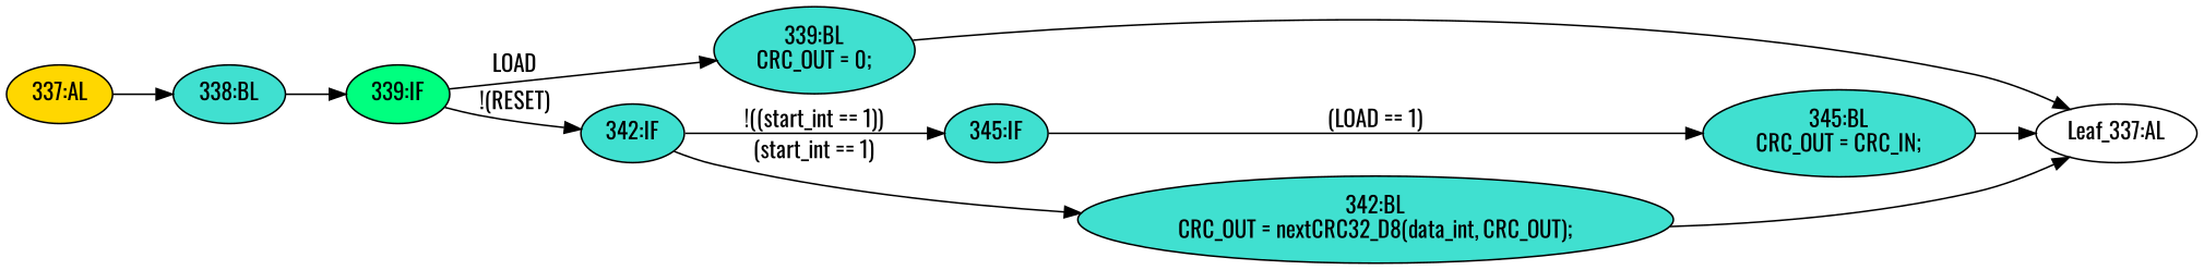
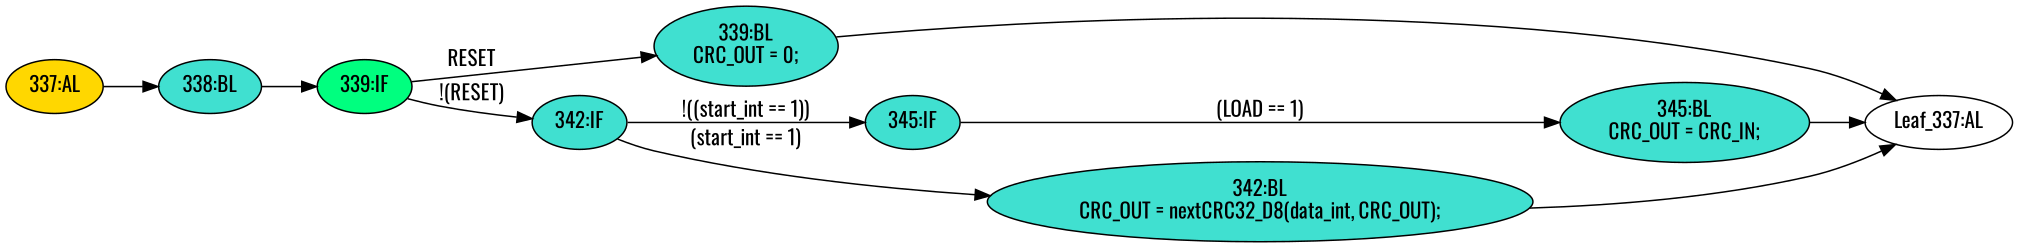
  strict digraph {
    fontname=Oswald
    rankdir=LR
    node [fillcolor=turquoise fontname=Oswald statements="[]" style=filled typ=Block]
    edge [cond="[]" fontname=Oswald lineno=None]
    n1 [ast="<pyverilog.vparser.ast.Block object at 0x7f2e132fcf50>" label="338:BL"]
    n2 [ast="<pyverilog.vparser.ast.IfStatement object at 0x7f2e132fc790>" fillcolor=springgreen label="339:IF" typ=IfStatement]
    n3 [ast="<pyverilog.vparser.ast.Block object at 0x7f2e132e9c50>" label="339:BL\nCRC_OUT = 0;" statements="[<pyverilog.vparser.ast.BlockingSubstitution object at 0x7f2e132e93d0>]"]
    n4 [ast="<pyverilog.vparser.ast.IfStatement object at 0x7f2e132fc8d0>" label="342:IF" typ=IfStatement]
    n5 [def_var="['CRC_OUT']" label="Leaf_337:AL" fillcolor="" statements="" style="" typ=""]
    n6 [ast="<pyverilog.vparser.ast.IfStatement object at 0x7f2e132fc450>" label="345:IF" typ=IfStatement]
    n7 [ast="<pyverilog.vparser.ast.Block object at 0x7f2e132fca10>" label="342:BL\nCRC_OUT = nextCRC32_D8(data_int, CRC_OUT);" statements="[<pyverilog.vparser.ast.BlockingSubstitution object at 0x7f2e132fc250>]"]
    n8 [ast="<pyverilog.vparser.ast.Block object at 0x7f2e132fc150>" label="345:BL\nCRC_OUT = CRC_IN;" statements="[<pyverilog.vparser.ast.BlockingSubstitution object at 0x7f2e132fc710>]"]
    n9 [ast="<pyverilog.vparser.ast.Always object at 0x7f2e132e9990>" clk_sens=False fillcolor=gold label="337:AL" sens="['CLK', 'RESET']" typ=Always use_var="['RESET', 'LOAD', 'data_int', 'CRC_OUT', 'start_int', 'nextCRC32_D8', 'CRC_IN']"]
    n1 -> n2
-   n2 -> n3 [cond="['RESET']" label=LOAD lineno=339]
+   n2 -> n3 [cond="['RESET']" label=RESET lineno=339]
    n2 -> n4 [cond="['RESET']" label="!(RESET)" lineno=339]
    n3 -> n5
    n4 -> n6 [cond="['start_int']" label="!((start_int == 1))" lineno=342]
    n4 -> n7 [cond="['start_int']" label="(start_int == 1)" lineno=342]
    n6 -> n8 [cond="['LOAD']" label="(LOAD == 1)" lineno=345]
    n7 -> n5
    n8 -> n5
    n9 -> n1
  }
